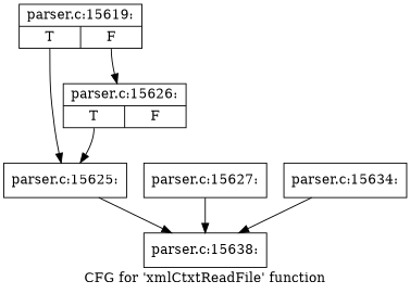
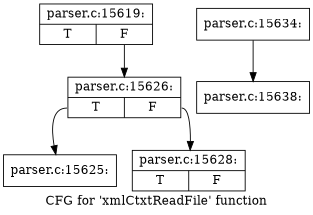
  digraph {
    label="CFG for 'xmlCtxtReadFile' function"
    node [shape=record]
    n1 [label="{parser.c:15619:|{<s0>T|<s1>F}}"]
    n2 [label="{parser.c:15625:}"]
    n3 [label="{parser.c:15626:|{<s0>T|<s1>F}}"]
    n4 [label="{parser.c:15638:}"]
-   n6 [label="{parser.c:15627:}"]
+   n5 [label="{parser.c:15628:|{<s0>T|<s1>F}}"]
    n7 [label="{parser.c:15634:}"]
-   n1 -> n2 [tailport=s0]
    n1 -> n3 [tailport=s1]
-   n2 -> n4
    n3 -> n2 [tailport=s0]
-   n6 -> n4
+   n3 -> n5 [tailport=s1]
    n7 -> n4
  }
